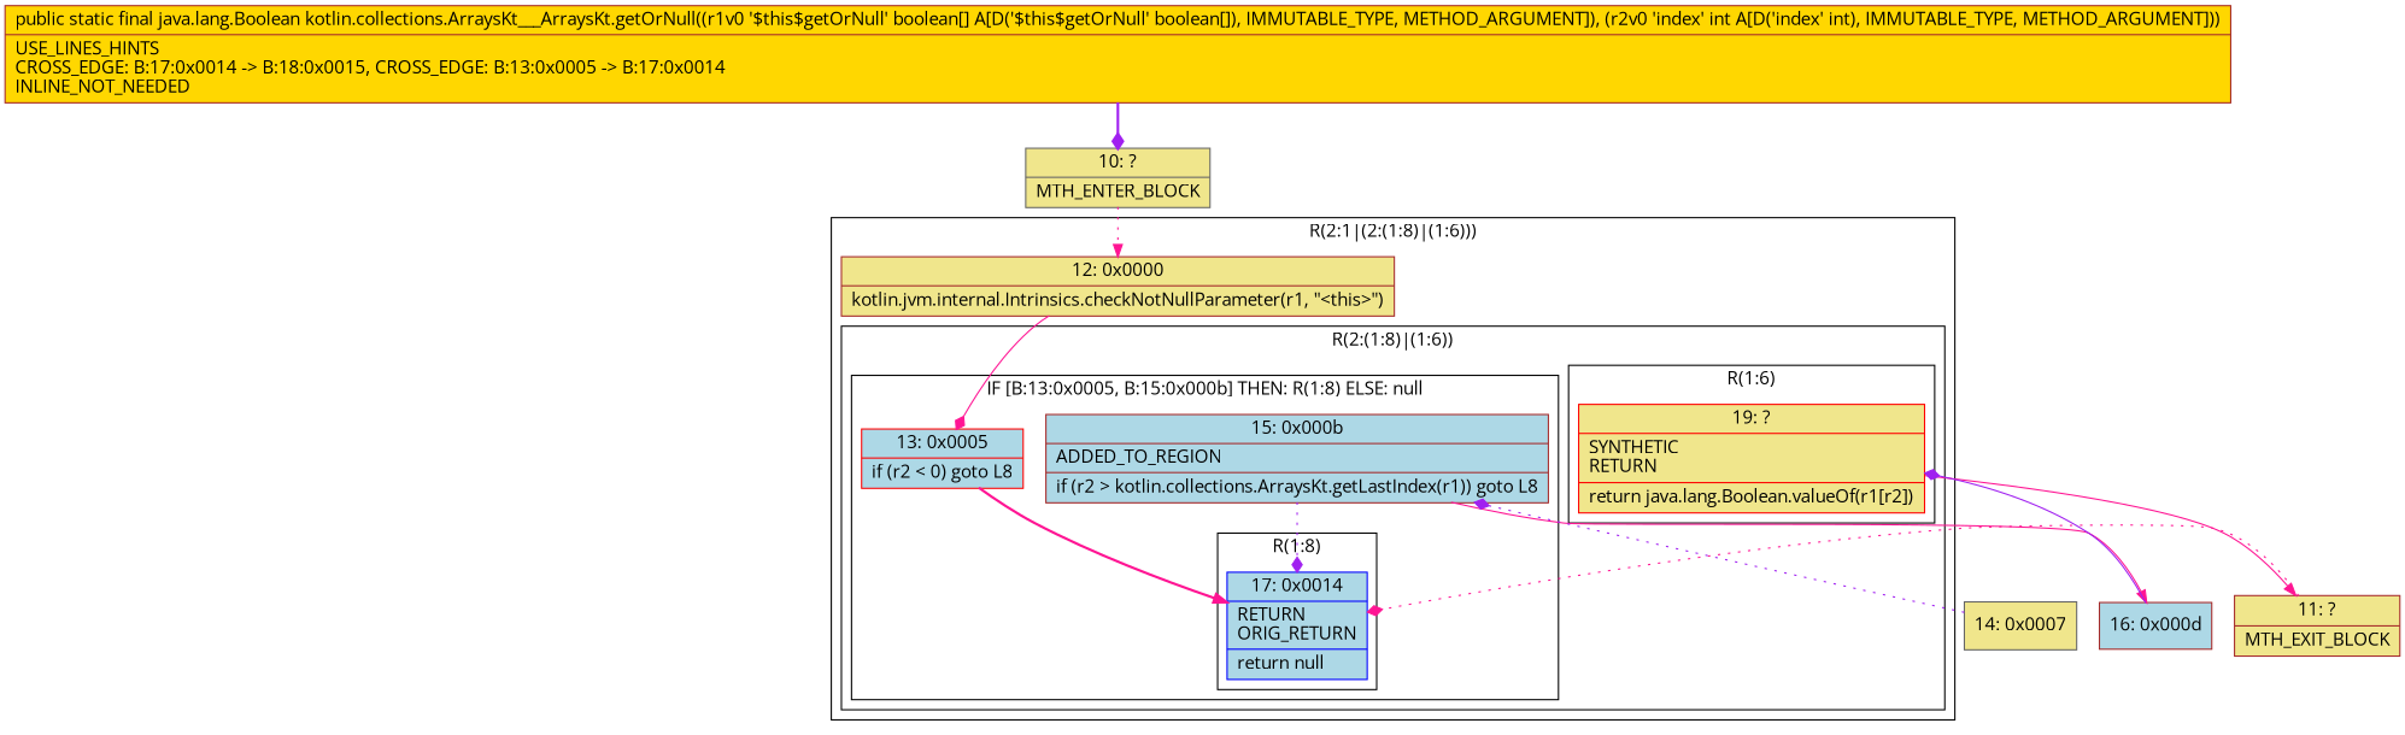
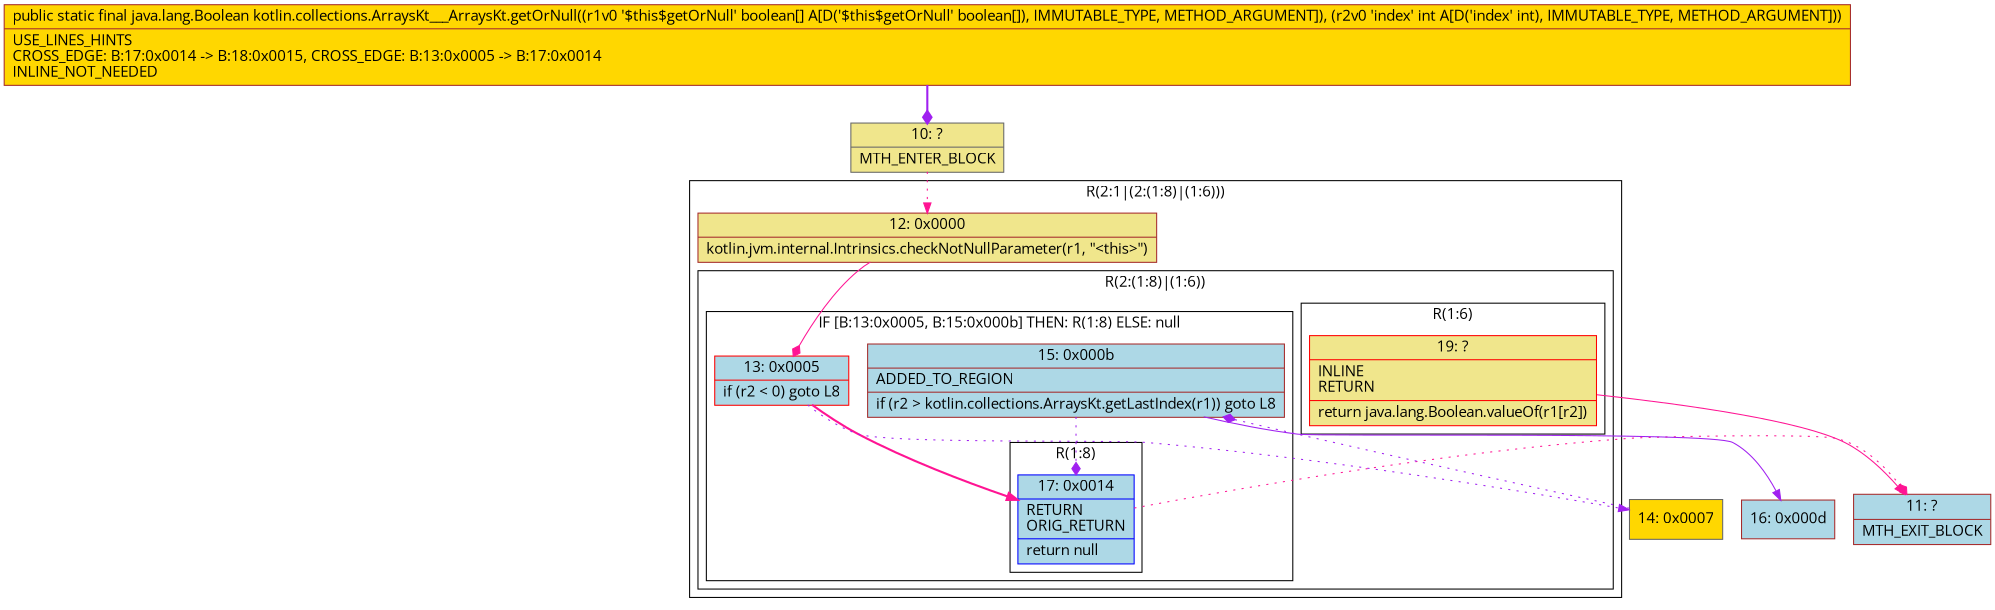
  digraph {
    fontname="Open Sans"
    node [color=brown fillcolor=lightblue fontname="Open Sans" shape=record style=filled]
    edge [arrowhead=diamond color=purple fontname="Open Sans" style=dotted]
    n1 [color=blue label="{17\:\ 0x0014|RETURN\lORIG_RETURN\l|return null\l}"]
    n2 [color=red label="{13\:\ 0x0005|if (r2 \< 0) goto L8\l}"]
    n3 [label="{15\:\ 0x000b|ADDED_TO_REGION\l|if (r2 \> kotlin.collections.ArraysKt.getLastIndex(r1)) goto L8\l}"]
-   n4 [color=red fillcolor=khaki label="{19\:\ ?|SYNTHETIC\lRETURN\l|return java.lang.Boolean.valueOf(r1[r2])\l}"]
+   n4 [color=red fillcolor=khaki label="{19\:\ ?|INLINE\lRETURN\l|return java.lang.Boolean.valueOf(r1[r2])\l}"]
    n5 [fillcolor=khaki label="{12\:\ 0x0000|kotlin.jvm.internal.Intrinsics.checkNotNullParameter(r1, \"\<this\>\")\l}"]
-   n6 [fillcolor=khaki label="{11\:\ ?|MTH_EXIT_BLOCK\l}"]
-   n7 [color=gray40 fillcolor=khaki label="{14\:\ 0x0007}"]
+   n6 [label="{11\:\ ?|MTH_EXIT_BLOCK\l}"]
+   n7 [color=gray40 fillcolor=gold label="{14\:\ 0x0007}"]
    n8 [label="{16\:\ 0x000d}"]
    n9 [color=gray40 fillcolor=khaki label="{10\:\ ?|MTH_ENTER_BLOCK\l}"]
    n10 [fillcolor=gold label="{public static final java.lang.Boolean kotlin.collections.ArraysKt___ArraysKt.getOrNull((r1v0 '$this$getOrNull' boolean[] A[D('$this$getOrNull' boolean[]), IMMUTABLE_TYPE, METHOD_ARGUMENT]), (r2v0 'index' int A[D('index' int), IMMUTABLE_TYPE, METHOD_ARGUMENT]))  | USE_LINES_HINTS\lCROSS_EDGE: B:17:0x0014 \-\> B:18:0x0015, CROSS_EDGE: B:13:0x0005 \-\> B:17:0x0014\lINLINE_NOT_NEEDED\l}"]
    subgraph cluster_1 {
      label="R(2:1|(2:(1:8)|(1:6)))"
      n5
      subgraph cluster_2 {
        label="R(2:(1:8)|(1:6))"
        subgraph cluster_3 {
          label="IF [B:13:0x0005, B:15:0x000b] THEN: R(1:8) ELSE: null"
          n2
          n3
          subgraph cluster_4 {
            label="R(1:8)"
            n1
          }
        }
        subgraph cluster_5 {
          label="R(1:6)"
          n4
        }
      }
    }
-   n6 -> n1 [color=deeppink]
+   n1 -> n6 [color=deeppink]
    n2 -> n1 [arrowhead=normal color=deeppink style=bold]
+   n2 -> n7 [arrowhead=normal]
    n3 -> n1
-   n3 -> n8 [arrowhead=normal color=deeppink style=solid]
+   n3 -> n8 [arrowhead=normal style=solid]
    n4 -> n6 [arrowhead=normal color=deeppink style=solid]
    n5 -> n2 [color=deeppink style=solid]
    n7 -> n3
-   n8 -> n4 [style=solid]
    n9 -> n5 [arrowhead=normal color=deeppink]
    n10 -> n9 [style=bold]
  }
